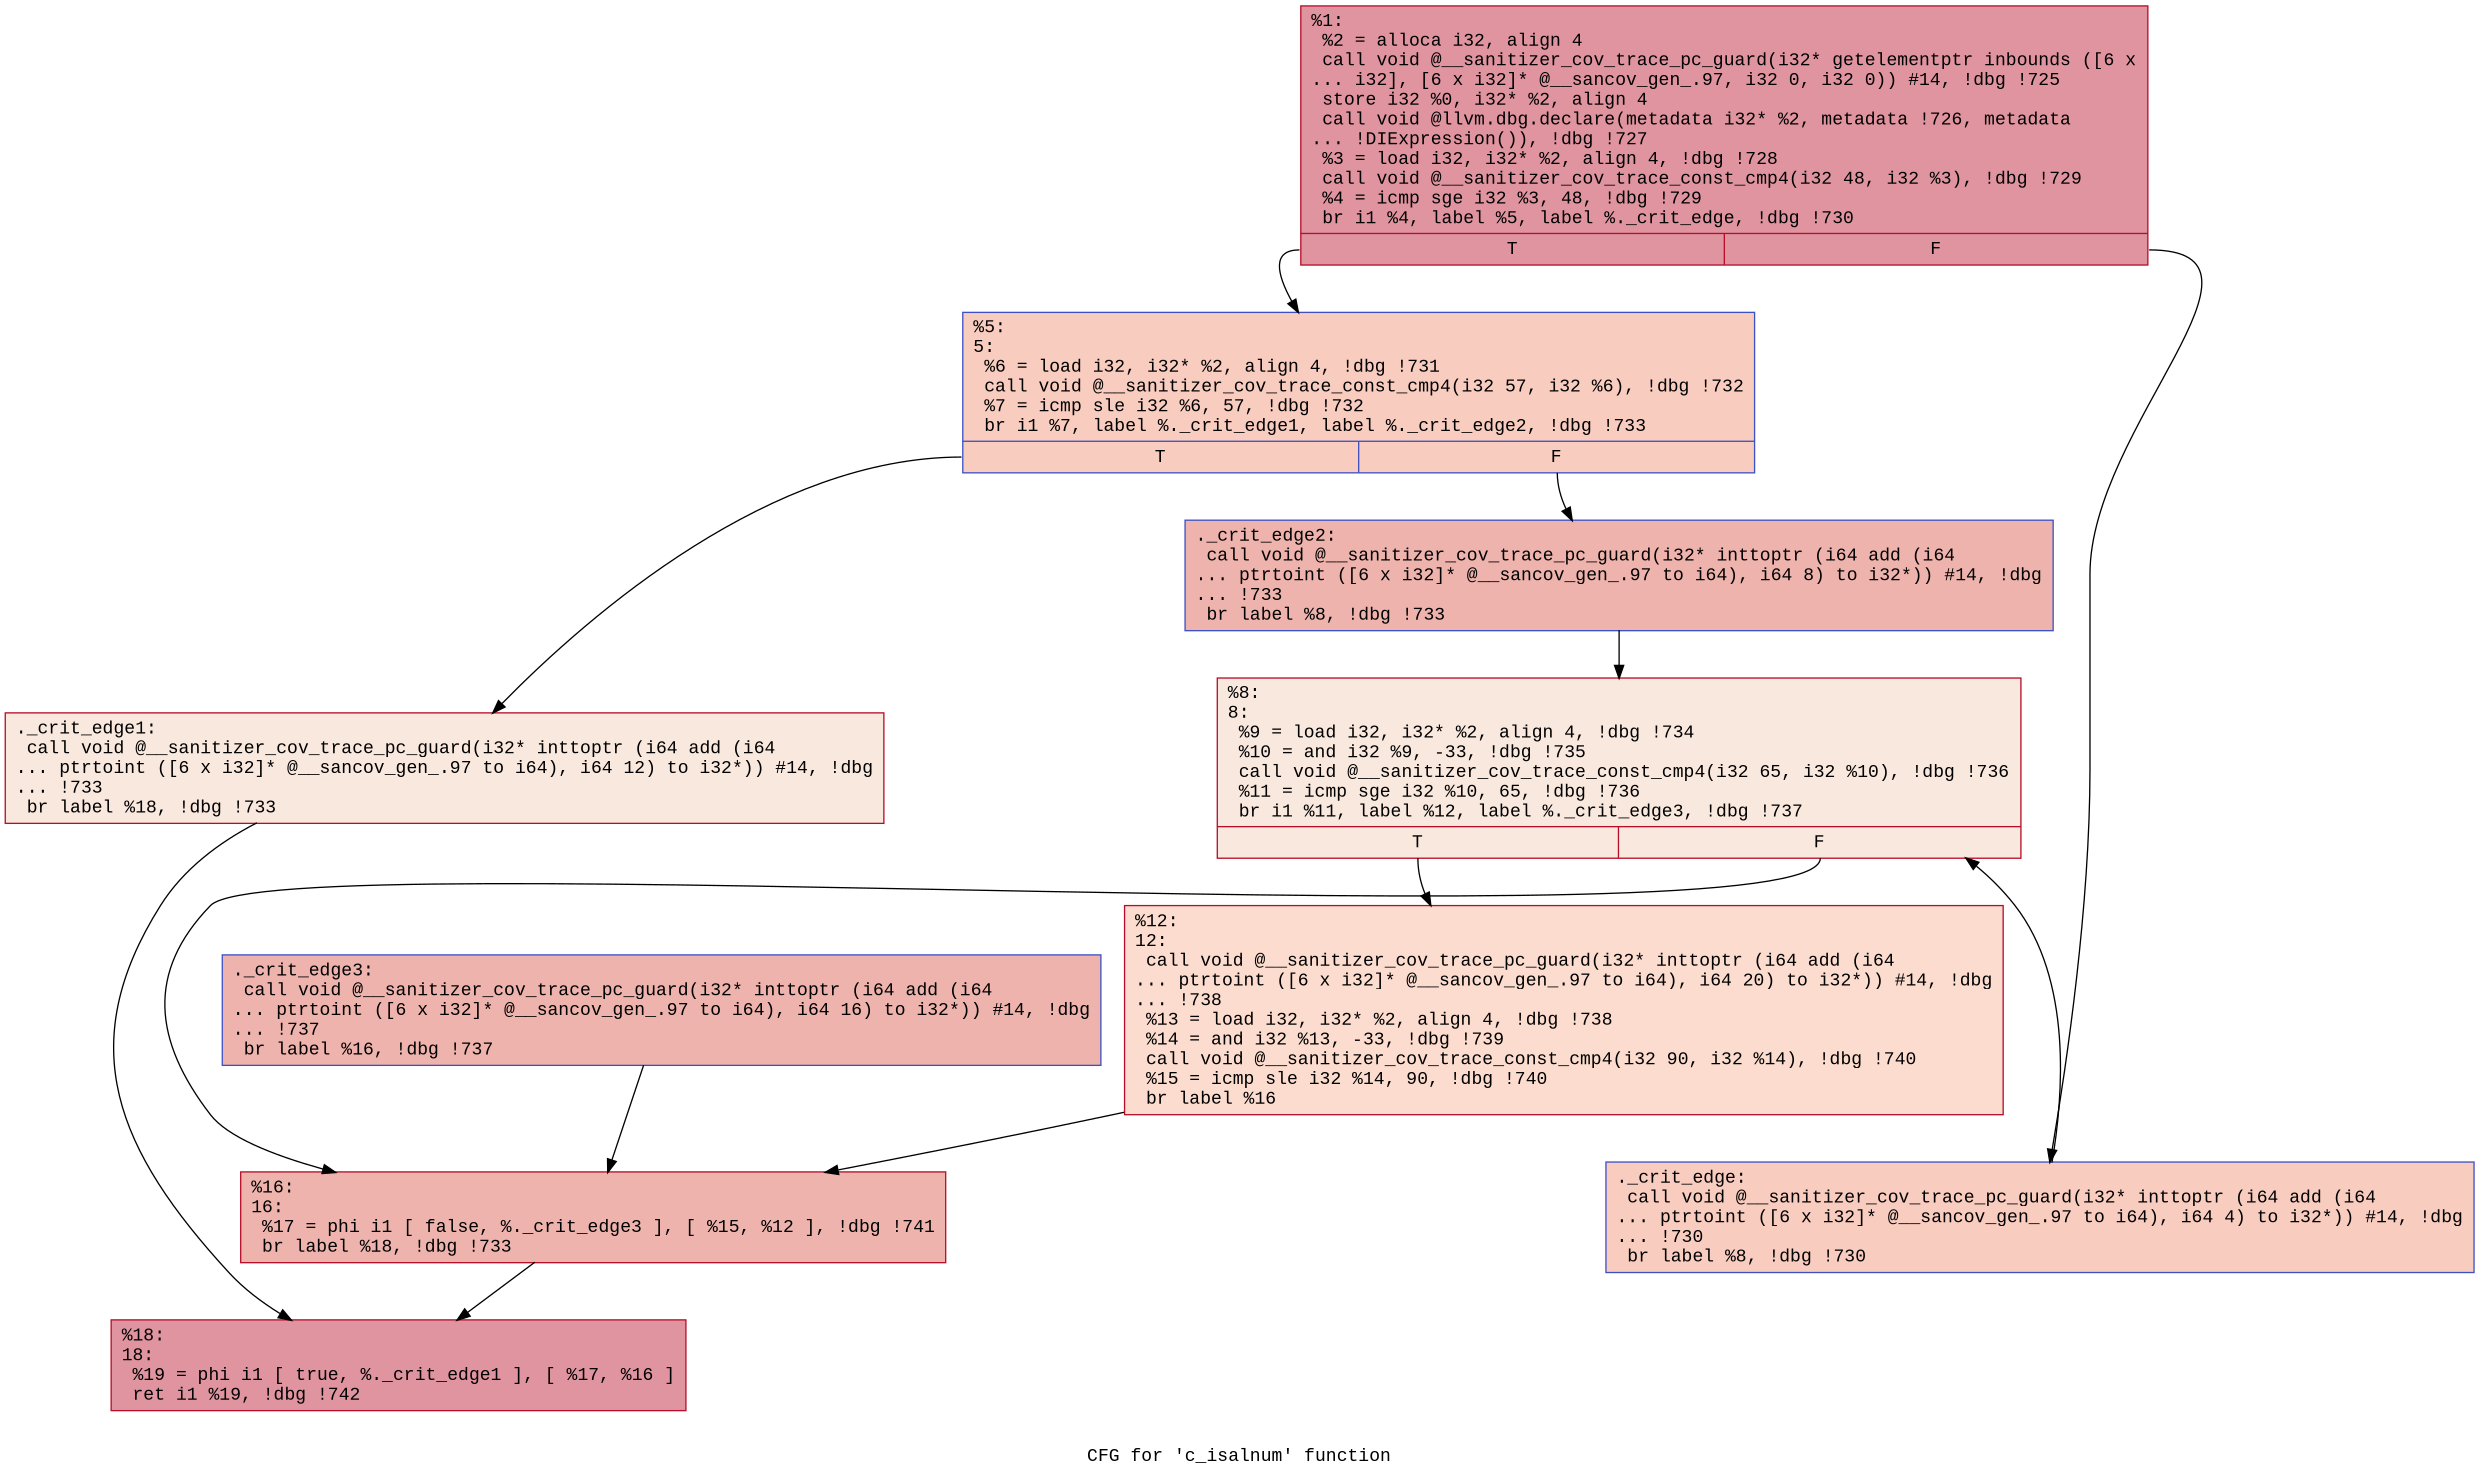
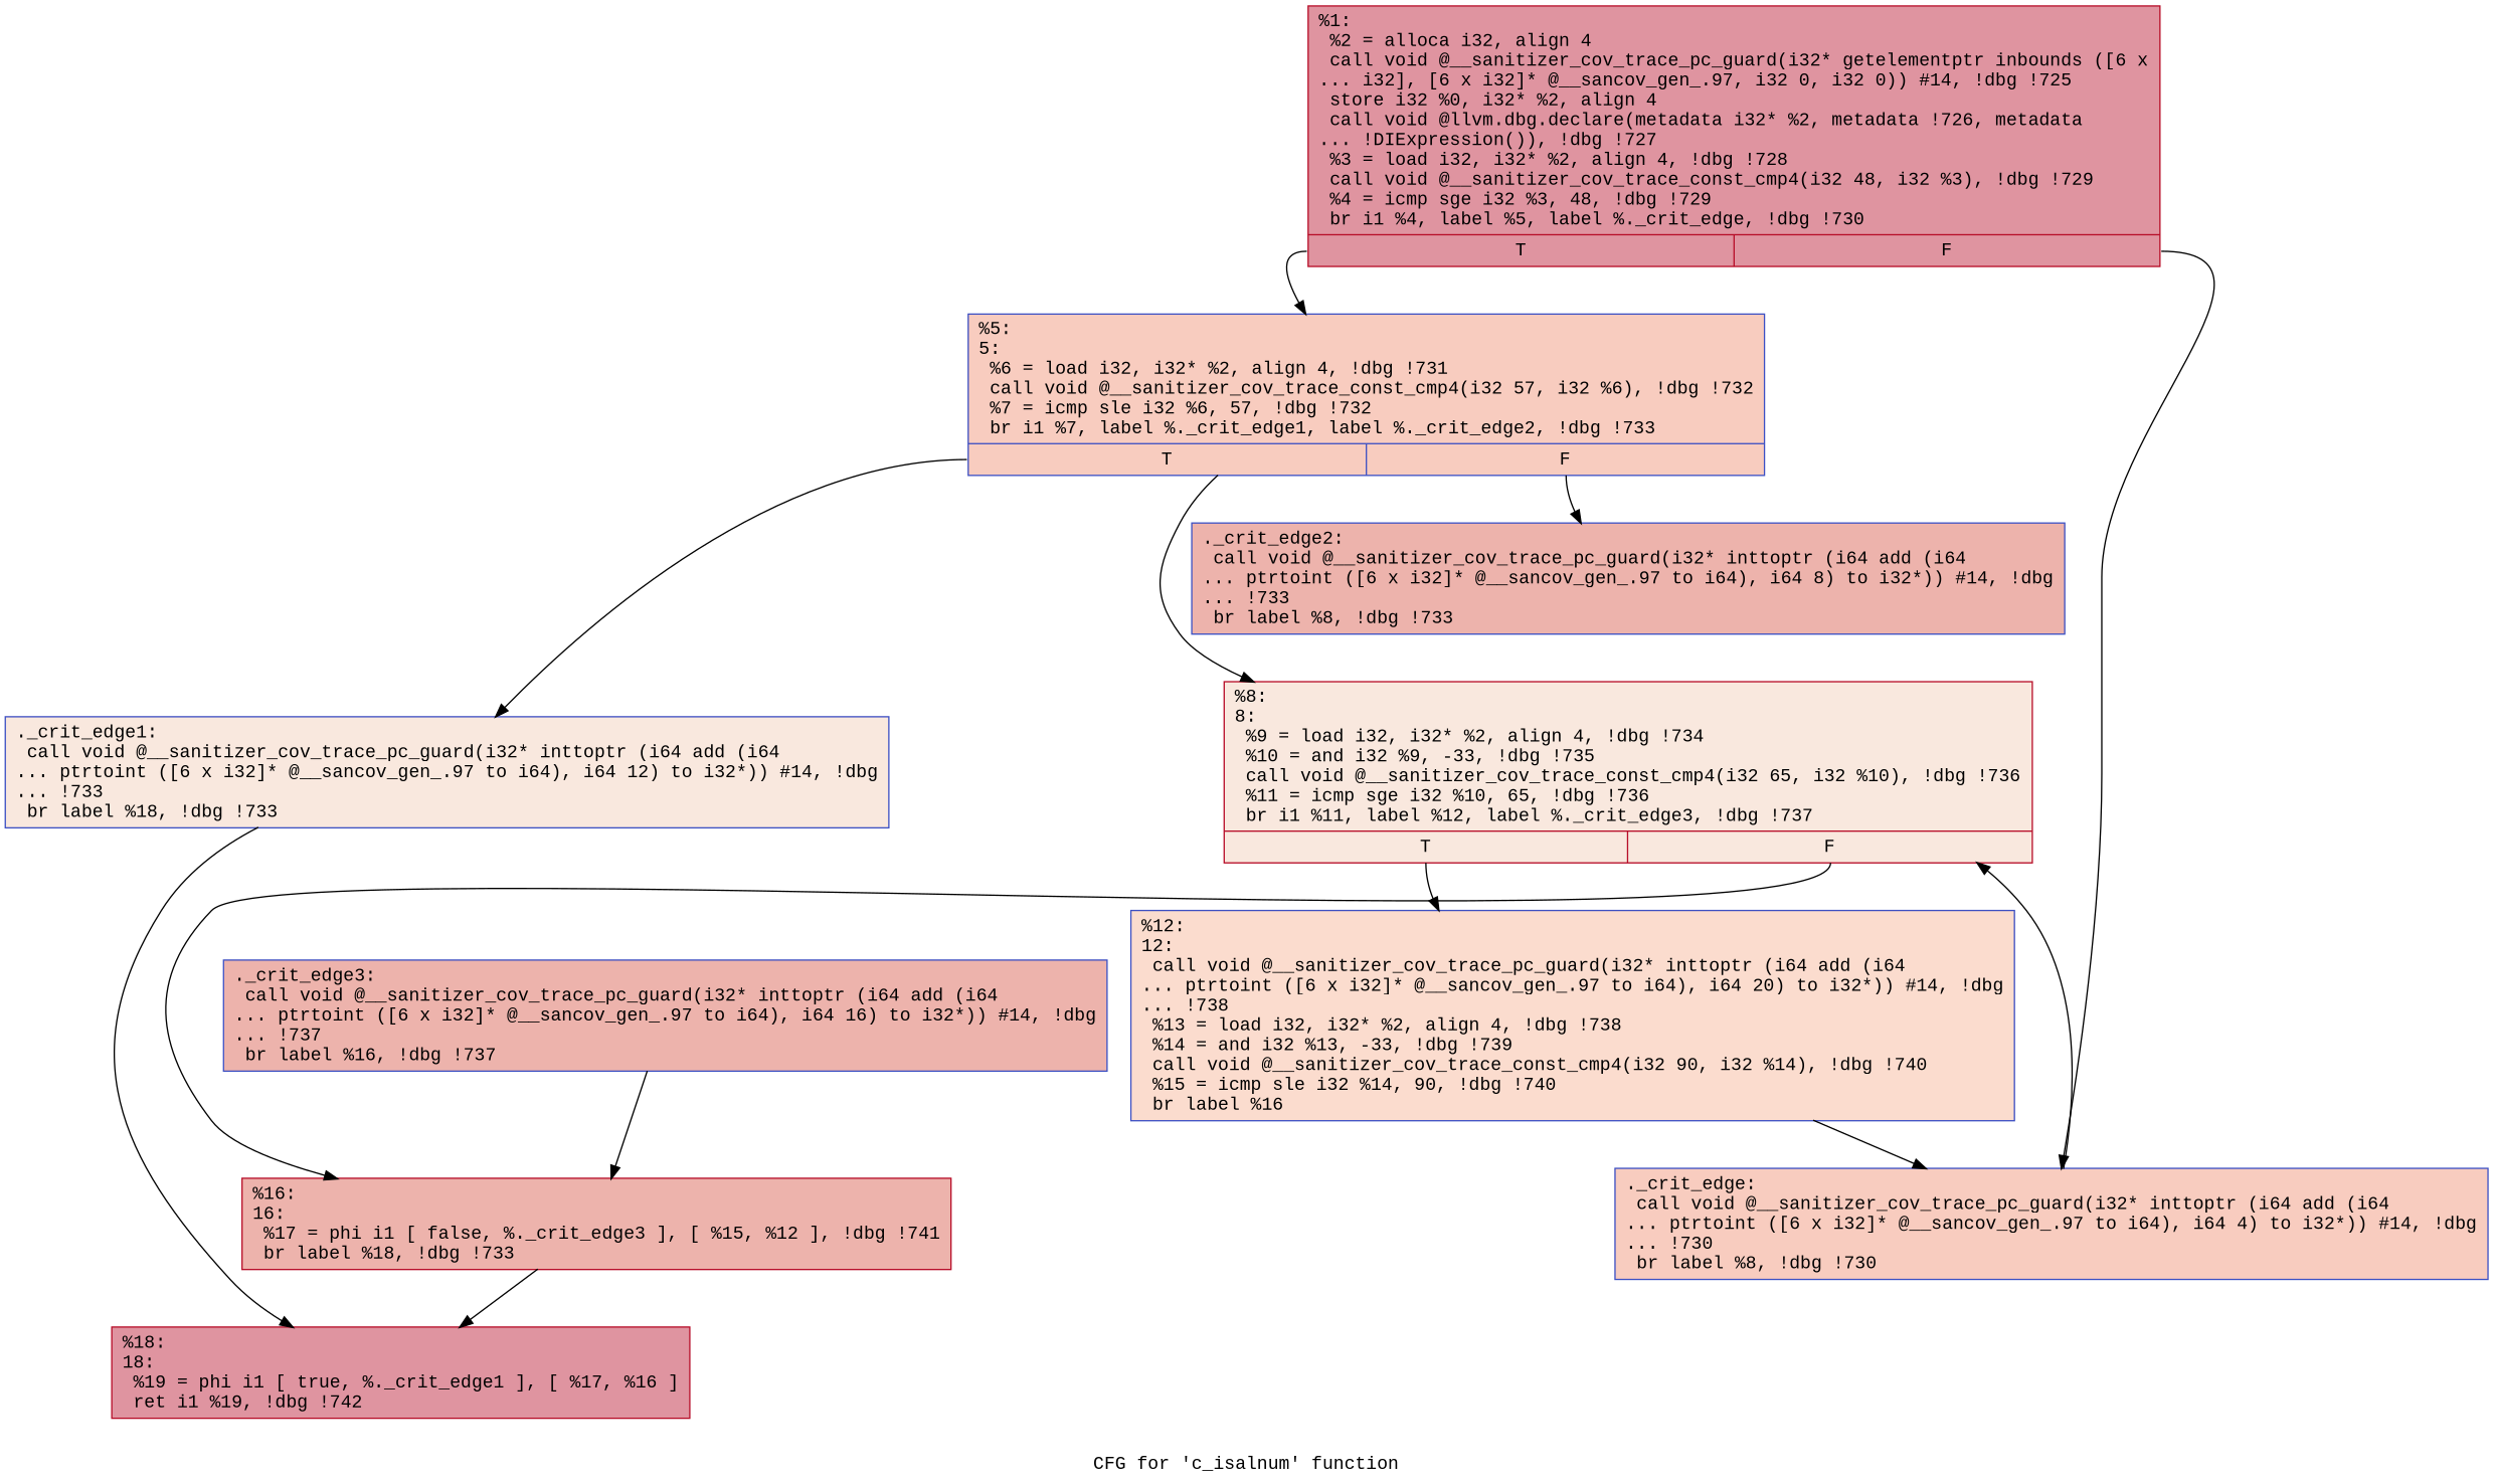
  digraph {
    fontname="Liberation Mono"
    label="CFG for 'c_isalnum' function"
    node [color="#3d50c3ff" fillcolor="#d6524470" fontname="Liberation Mono" shape=record style=filled]
    edge [fontname="Liberation Mono"]
    n1 [color="#b70d28ff" fillcolor="#b70d2870" label="{%1:\l  %2 = alloca i32, align 4\l  call void @__sanitizer_cov_trace_pc_guard(i32* getelementptr inbounds ([6 x\l... i32], [6 x i32]* @__sancov_gen_.97, i32 0, i32 0)) #14, !dbg !725\l  store i32 %0, i32* %2, align 4\l  call void @llvm.dbg.declare(metadata i32* %2, metadata !726, metadata\l... !DIExpression()), !dbg !727\l  %3 = load i32, i32* %2, align 4, !dbg !728\l  call void @__sanitizer_cov_trace_const_cmp4(i32 48, i32 %3), !dbg !729\l  %4 = icmp sge i32 %3, 48, !dbg !729\l  br i1 %4, label %5, label %._crit_edge, !dbg !730\l|{<s0>T|<s1>F}}"]
    n2 [fillcolor="#f08b6e70" label="{%5:\l5:                                                \l  %6 = load i32, i32* %2, align 4, !dbg !731\l  call void @__sanitizer_cov_trace_const_cmp4(i32 57, i32 %6), !dbg !732\l  %7 = icmp sle i32 %6, 57, !dbg !732\l  br i1 %7, label %._crit_edge1, label %._crit_edge2, !dbg !733\l|{<s0>T|<s1>F}}"]
    n3 [fillcolor="#f08b6e70" label="{._crit_edge:                                      \l  call void @__sanitizer_cov_trace_pc_guard(i32* inttoptr (i64 add (i64\l... ptrtoint ([6 x i32]* @__sancov_gen_.97 to i64), i64 4) to i32*)) #14, !dbg\l... !730\l  br label %8, !dbg !730\l}"]
-   n4 [color="#b70d28ff" fillcolor="#f2cab570" label="{._crit_edge1:                                     \l  call void @__sanitizer_cov_trace_pc_guard(i32* inttoptr (i64 add (i64\l... ptrtoint ([6 x i32]* @__sancov_gen_.97 to i64), i64 12) to i32*)) #14, !dbg\l... !733\l  br label %18, !dbg !733\l}"]
+   n4 [fillcolor="#f2cab570" label="{._crit_edge1:                                     \l  call void @__sanitizer_cov_trace_pc_guard(i32* inttoptr (i64 add (i64\l... ptrtoint ([6 x i32]* @__sancov_gen_.97 to i64), i64 12) to i32*)) #14, !dbg\l... !733\l  br label %18, !dbg !733\l}"]
    n5 [label="{._crit_edge2:                                     \l  call void @__sanitizer_cov_trace_pc_guard(i32* inttoptr (i64 add (i64\l... ptrtoint ([6 x i32]* @__sancov_gen_.97 to i64), i64 8) to i32*)) #14, !dbg\l... !733\l  br label %8, !dbg !733\l}"]
    n6 [color="#b70d28ff" fillcolor="#f2cab570" label="{%8:\l8:                                                \l  %9 = load i32, i32* %2, align 4, !dbg !734\l  %10 = and i32 %9, -33, !dbg !735\l  call void @__sanitizer_cov_trace_const_cmp4(i32 65, i32 %10), !dbg !736\l  %11 = icmp sge i32 %10, 65, !dbg !736\l  br i1 %11, label %12, label %._crit_edge3, !dbg !737\l|{<s0>T|<s1>F}}"]
    n7 [color="#b70d28ff" fillcolor="#b70d2870" label="{%18:\l18:                                               \l  %19 = phi i1 [ true, %._crit_edge1 ], [ %17, %16 ]\l  ret i1 %19, !dbg !742\l}"]
-   n8 [color="#b70d28ff" fillcolor="#f7af9170" label="{%12:\l12:                                               \l  call void @__sanitizer_cov_trace_pc_guard(i32* inttoptr (i64 add (i64\l... ptrtoint ([6 x i32]* @__sancov_gen_.97 to i64), i64 20) to i32*)) #14, !dbg\l... !738\l  %13 = load i32, i32* %2, align 4, !dbg !738\l  %14 = and i32 %13, -33, !dbg !739\l  call void @__sanitizer_cov_trace_const_cmp4(i32 90, i32 %14), !dbg !740\l  %15 = icmp sle i32 %14, 90, !dbg !740\l  br label %16\l}"]
+   n8 [fillcolor="#f7af9170" label="{%12:\l12:                                               \l  call void @__sanitizer_cov_trace_pc_guard(i32* inttoptr (i64 add (i64\l... ptrtoint ([6 x i32]* @__sancov_gen_.97 to i64), i64 20) to i32*)) #14, !dbg\l... !738\l  %13 = load i32, i32* %2, align 4, !dbg !738\l  %14 = and i32 %13, -33, !dbg !739\l  call void @__sanitizer_cov_trace_const_cmp4(i32 90, i32 %14), !dbg !740\l  %15 = icmp sle i32 %14, 90, !dbg !740\l  br label %16\l}"]
    n9 [color="#b70d28ff" label="{%16:\l16:                                               \l  %17 = phi i1 [ false, %._crit_edge3 ], [ %15, %12 ], !dbg !741\l  br label %18, !dbg !733\l}"]
    n10 [label="{._crit_edge3:                                     \l  call void @__sanitizer_cov_trace_pc_guard(i32* inttoptr (i64 add (i64\l... ptrtoint ([6 x i32]* @__sancov_gen_.97 to i64), i64 16) to i32*)) #14, !dbg\l... !737\l  br label %16, !dbg !737\l}"]
    n1 -> n2 [tailport=s0]
    n1 -> n3 [tailport=s1]
    n2 -> n4 [tailport=s0]
    n2 -> n5 [tailport=s1]
    n3 -> n6
    n4 -> n7
-   n5 -> n6
+   n2 -> n6
    n6 -> n8 [tailport=s0]
    n6 -> n9 [tailport=s1]
-   n8 -> n9
+   n8 -> n3
    n9 -> n7
    n10 -> n9
  }
